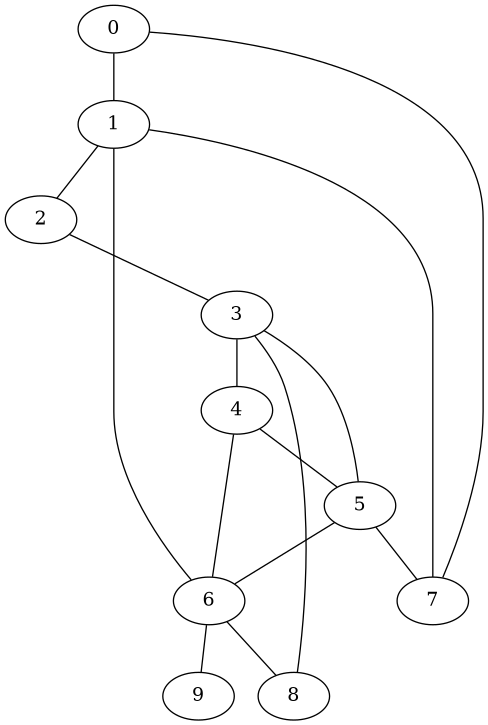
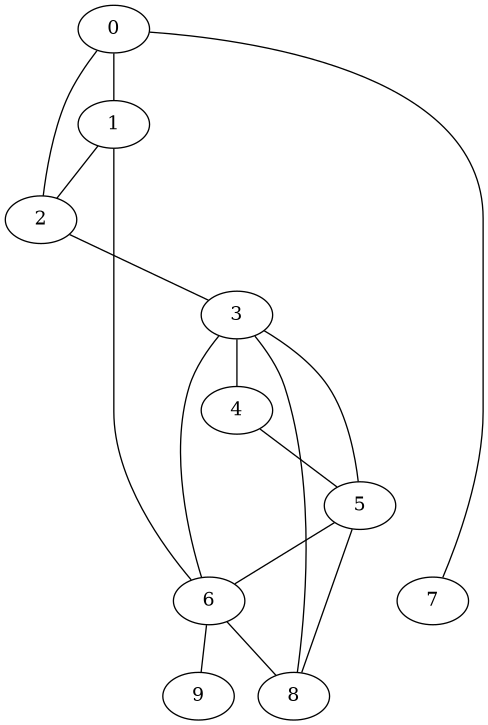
  graph {
    0
    1
    2
    7
    6
    3
    8
    9
    4
    5
    0 -- 1
+   0 -- 2
    0 -- 7
    1 -- 2
-   1 -- 7
    1 -- 6
    2 -- 3
    6 -- 8
    6 -- 9
    3 -- 8
    3 -- 4
    3 -- 5
-   4 -- 6
+   3 -- 6
    4 -- 5
-   5 -- 7
+   5 -- 8
    5 -- 6
  }
